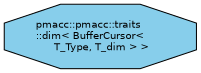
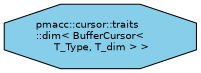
  digraph {
    rankdir=LR
-   n1 [color=black fillcolor=skyblue fontname=Helvetica fontsize=10 height=0.2 label="pmacc::pmacc::traits\l::dim\< BufferCursor\<\l T_Type, T_dim \> \>" shape=octagon style=filled width=0.4]
+   n1 [color=black fillcolor=skyblue fontname=Helvetica fontsize=10 height=0.2 label="pmacc::cursor::traits\l::dim\< BufferCursor\<\l T_Type, T_dim \> \>" shape=octagon style=filled width=0.4]
  }
